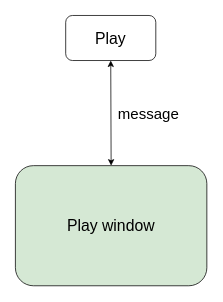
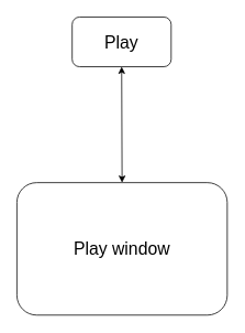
  <mxCell id="0" />
  <mxCell id="1" parent="0" />
  <mxCell id="2" value="&lt;font style=&quot;font-size: 21px;&quot;&gt;Play&lt;/font&gt;" style="rounded=1;whiteSpace=wrap;html=1;" parent="1" vertex="1"><mxGeometry x="87" y="20" width="120" height="60" as="geometry" /></mxCell>
- <mxCell id="3" value="&lt;font style=&quot;font-size: 21px;&quot;&gt;Play window&lt;/font&gt;" style="rounded=1;whiteSpace=wrap;html=1;fillColor=#d5e8d4;" parent="1" vertex="1"><mxGeometry x="20" y="220" width="255" height="160" as="geometry" /></mxCell>
+ <mxCell id="3" value="&lt;font style=&quot;font-size: 21px;&quot;&gt;Play window&lt;/font&gt;" style="rounded=1;whiteSpace=wrap;html=1;" parent="1" vertex="1"><mxGeometry x="20" y="220" width="255" height="160" as="geometry" /></mxCell>
  <mxCell id="4" value="" style="endArrow=classic;startArrow=classic;html=1;rounded=0;exitX=0.5;exitY=0;exitDx=0;exitDy=0;entryX=0.5;entryY=1;entryDx=0;entryDy=0;" parent="1" source="3" target="2" edge="1"><mxGeometry width="50" height="50" relative="1" as="geometry"><mxPoint x="132" y="190" as="sourcePoint" /><mxPoint x="182" y="140" as="targetPoint" /></mxGeometry></mxCell>
- <mxCell id="5" value="&lt;font style=&quot;&quot;&gt;&lt;font style=&quot;font-size: 20px;&quot;&gt;message&lt;/font&gt;&lt;br&gt;&lt;/font&gt;" style="text;html=1;align=center;verticalAlign=middle;resizable=0;points=[];autosize=1;" parent="1" vertex="1"><mxGeometry x="147" y="130" width="100" height="40" as="geometry" /></mxCell>
